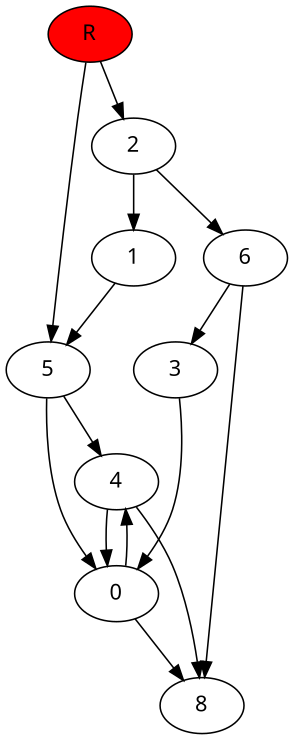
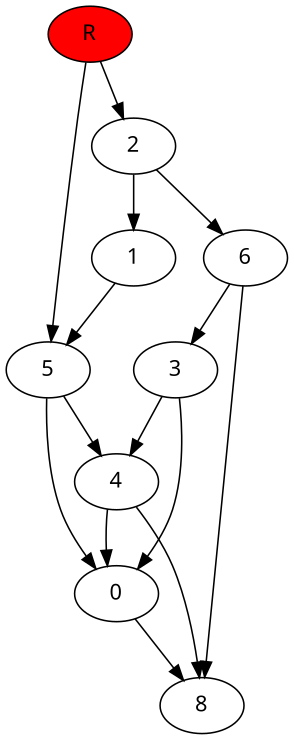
  digraph {
    fontname="Noto Sans"
    node [fontname="Noto Sans"]
    edge [fontname="Noto Sans"]
    1
    5
    4
    n4 [label=0]
    2
    6
    8
    3
    R [fillcolor="#ff0000" style=filled]
    1 -> 5
    5 -> 4
    5 -> n4
    4 -> n4
    4 -> 8
-   n4 -> 4
+   3 -> 4
    n4 -> 8
    2 -> 1
    2 -> 6
    6 -> 8
    6 -> 3
    3 -> n4
    R -> 5
    R -> 2
  }
